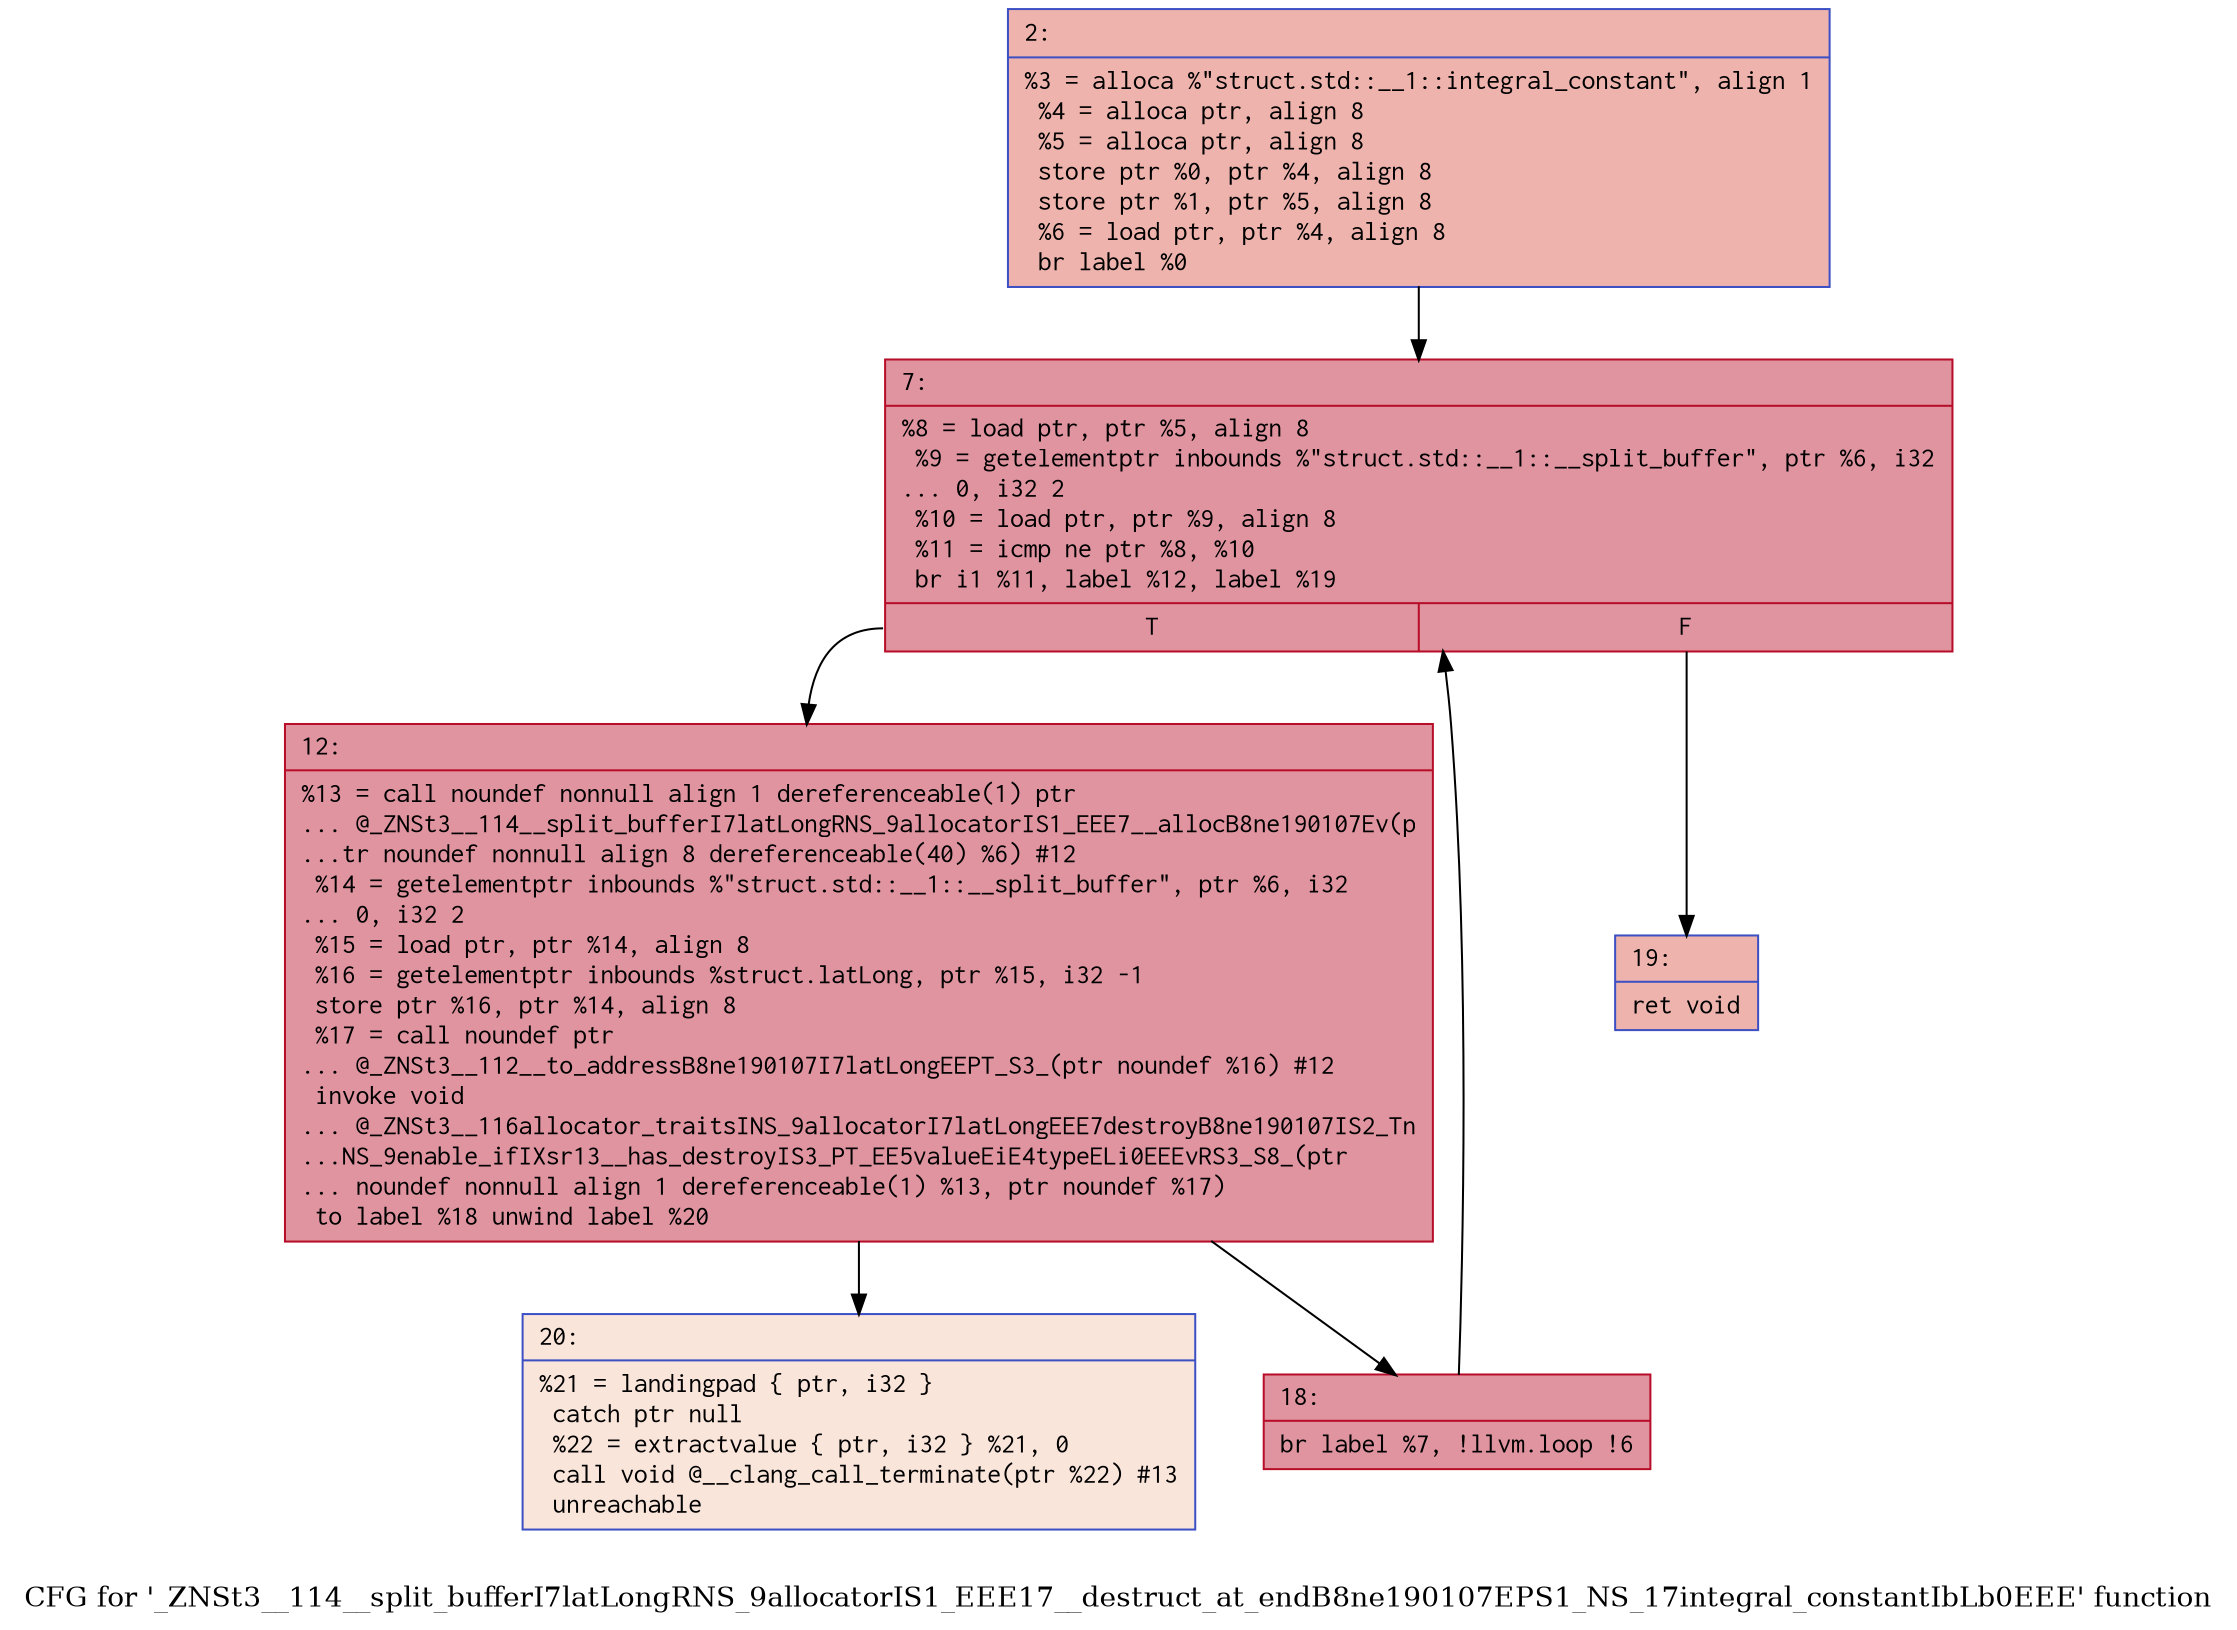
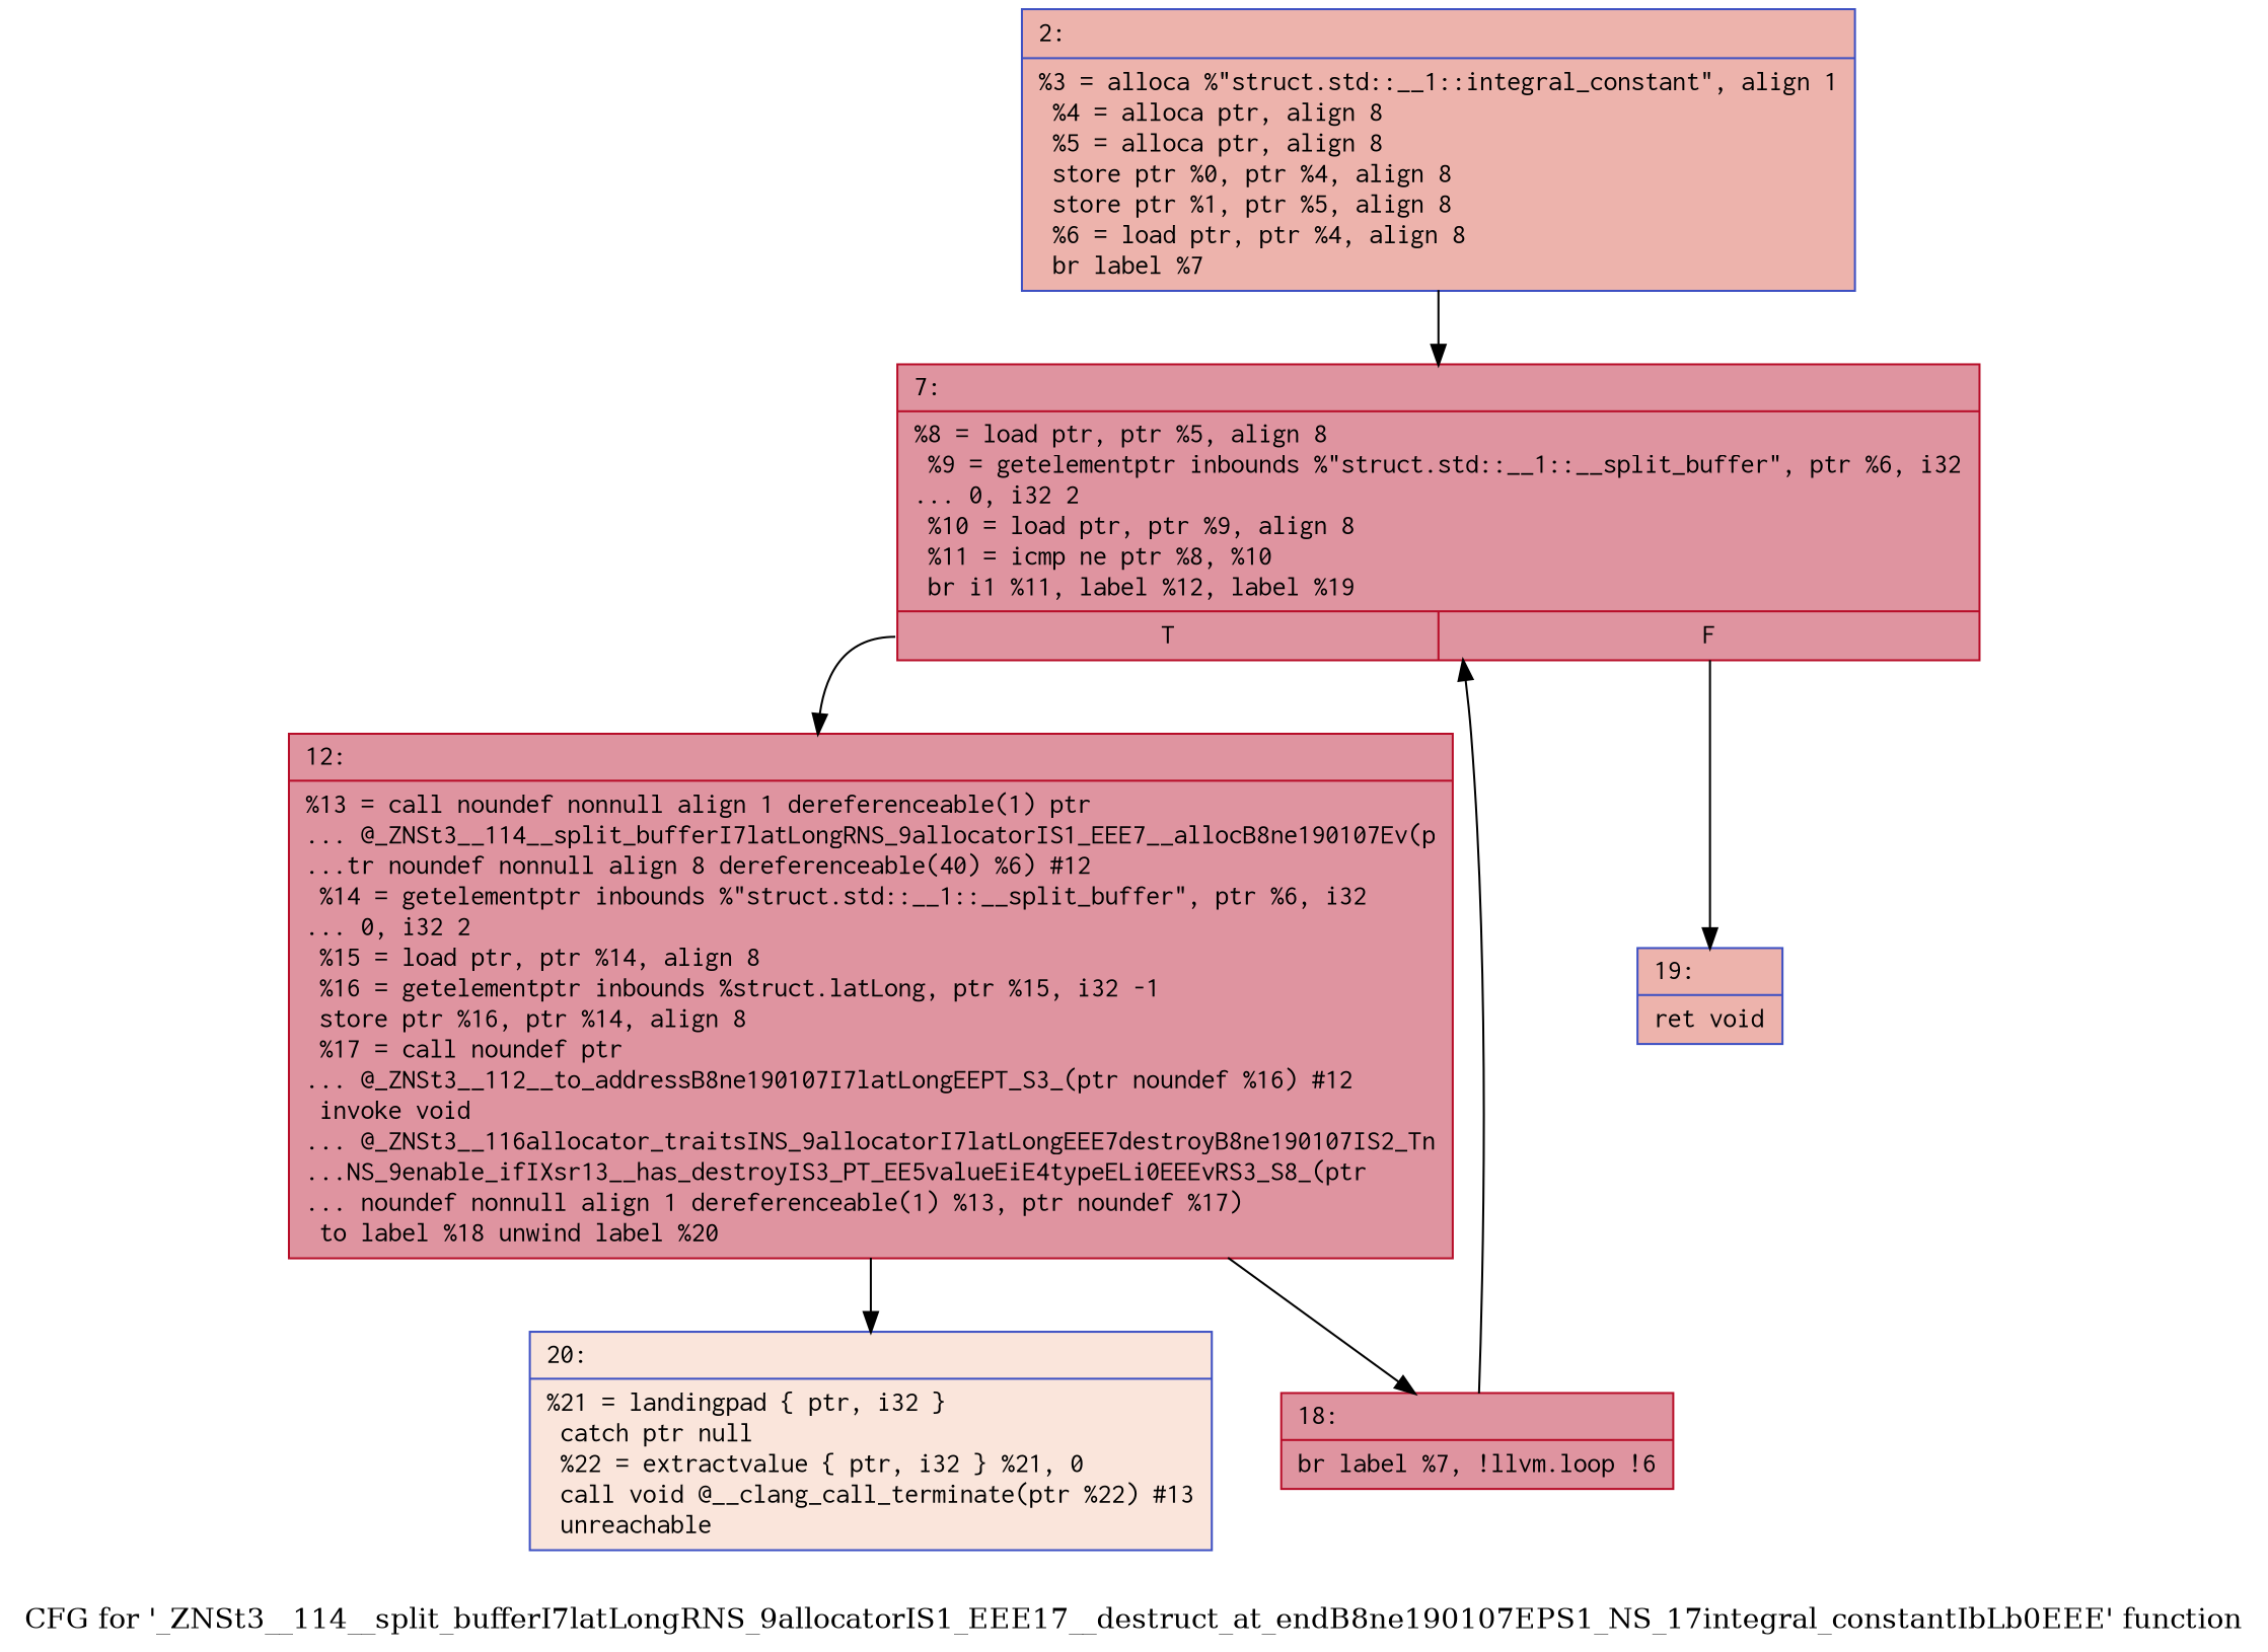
  digraph {
    label="CFG for '_ZNSt3__114__split_bufferI7latLongRNS_9allocatorIS1_EEE17__destruct_at_endB8ne190107EPS1_NS_17integral_constantIbLb0EEE' function"
    node [color="#3d50c3ff" fillcolor="#b70d2870" fontname=Courier shape=record style=filled]
-   n1 [fillcolor="#d6524470" label="{2:\l|  %3 = alloca %\"struct.std::__1::integral_constant\", align 1\l  %4 = alloca ptr, align 8\l  %5 = alloca ptr, align 8\l  store ptr %0, ptr %4, align 8\l  store ptr %1, ptr %5, align 8\l  %6 = load ptr, ptr %4, align 8\l  br label %0\l}"]
+   n1 [fillcolor="#d6524470" label="{2:\l|  %3 = alloca %\"struct.std::__1::integral_constant\", align 1\l  %4 = alloca ptr, align 8\l  %5 = alloca ptr, align 8\l  store ptr %0, ptr %4, align 8\l  store ptr %1, ptr %5, align 8\l  %6 = load ptr, ptr %4, align 8\l  br label %7\l}"]
    n2 [color="#b70d28ff" label="{7:\l|  %8 = load ptr, ptr %5, align 8\l  %9 = getelementptr inbounds %\"struct.std::__1::__split_buffer\", ptr %6, i32\l... 0, i32 2\l  %10 = load ptr, ptr %9, align 8\l  %11 = icmp ne ptr %8, %10\l  br i1 %11, label %12, label %19\l|{<s0>T|<s1>F}}"]
    n3 [color="#b70d28ff" label="{12:\l|  %13 = call noundef nonnull align 1 dereferenceable(1) ptr\l... @_ZNSt3__114__split_bufferI7latLongRNS_9allocatorIS1_EEE7__allocB8ne190107Ev(p\l...tr noundef nonnull align 8 dereferenceable(40) %6) #12\l  %14 = getelementptr inbounds %\"struct.std::__1::__split_buffer\", ptr %6, i32\l... 0, i32 2\l  %15 = load ptr, ptr %14, align 8\l  %16 = getelementptr inbounds %struct.latLong, ptr %15, i32 -1\l  store ptr %16, ptr %14, align 8\l  %17 = call noundef ptr\l... @_ZNSt3__112__to_addressB8ne190107I7latLongEEPT_S3_(ptr noundef %16) #12\l  invoke void\l... @_ZNSt3__116allocator_traitsINS_9allocatorI7latLongEEE7destroyB8ne190107IS2_Tn\l...NS_9enable_ifIXsr13__has_destroyIS3_PT_EE5valueEiE4typeELi0EEEvRS3_S8_(ptr\l... noundef nonnull align 1 dereferenceable(1) %13, ptr noundef %17)\l          to label %18 unwind label %20\l}"]
    n4 [fillcolor="#d6524470" label="{19:\l|  ret void\l}"]
    n5 [color="#b70d28ff" label="{18:\l|  br label %7, !llvm.loop !6\l}"]
    n6 [fillcolor="#f4c5ad70" label="{20:\l|  %21 = landingpad \{ ptr, i32 \}\l          catch ptr null\l  %22 = extractvalue \{ ptr, i32 \} %21, 0\l  call void @__clang_call_terminate(ptr %22) #13\l  unreachable\l}"]
    n1 -> n2
    n2 -> n3 [tailport=s0]
    n2 -> n4 [tailport=s1]
    n3 -> n5
    n3 -> n6
    n5 -> n2
  }
